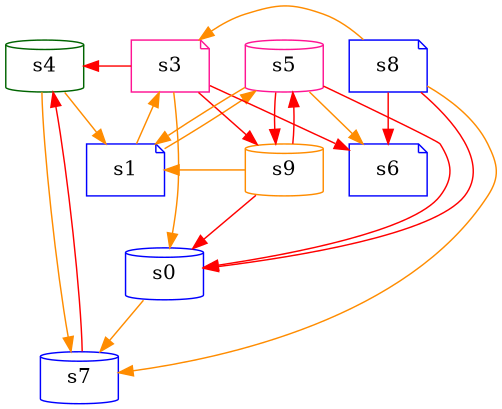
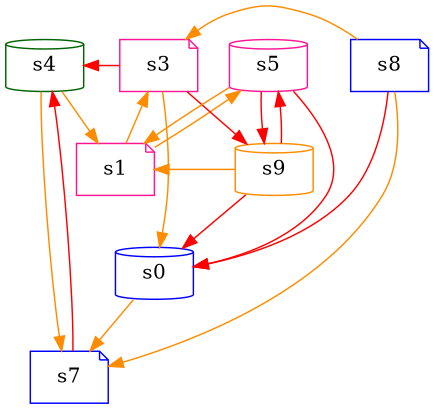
  digraph {
    node [color=blue player=0 shape=cylinder]
    edge [color=darkorange]
    s0 [player=1]
-   s7
+   s7 [shape=note]
    s4 [color=darkgreen]
-   s1 [player=1 shape=note]
+   s1 [color=deeppink player=1 shape=note]
    s3 [color=deeppink shape=note]
    s5 [color=deeppink]
    n7 [color=darkorange label=s9]
-   s6 [player=1 shape=note]
    s8 [shape=note]
    s0 -> s7
    s7 -> s4 [color=red constraint="time % 7 == 3"]
    s4 -> s7
    s4 -> s1
    s1 -> s3 [constraint="time % 2 == 1"]
    s1 -> s5 [constraint="time % 6 == 5"]
    s3 -> s0 [constraint="time % 3 == 0 || time % 4 == 3"]
    s3 -> s4 [color=red constraint="time % 3 == 0 && time % 3 == 1"]
    s3 -> n7 [color=red constraint="time == 4 || time == 6 || time == 12"]
-   s3 -> s6 [color=red constraint="time == 5 || time == 6 || time == 18"]
    s5 -> s0 [color=red constraint="time == 13"]
    s5 -> s1
    s5 -> n7 [color=red]
-   s5 -> s6
    n7 -> s0 [color=red]
    n7 -> s1 [constraint="time % 2 == 0 || time % 4 == 2"]
    n7 -> s5 [color=red constraint="!(time % 3 == 2)"]
    s8 -> s0 [color=red constraint="time == 8 || time == 11"]
    s8 -> s7 [constraint="time % 2 == 1 && time % 4 == 0"]
    s8 -> s3 [constraint="time % 3 == 2"]
-   s8 -> s6 [color=red]
  }
